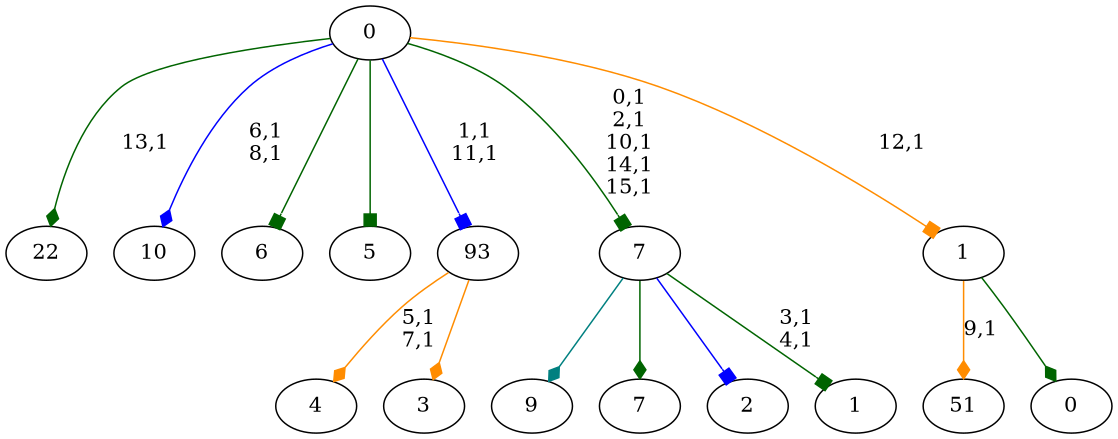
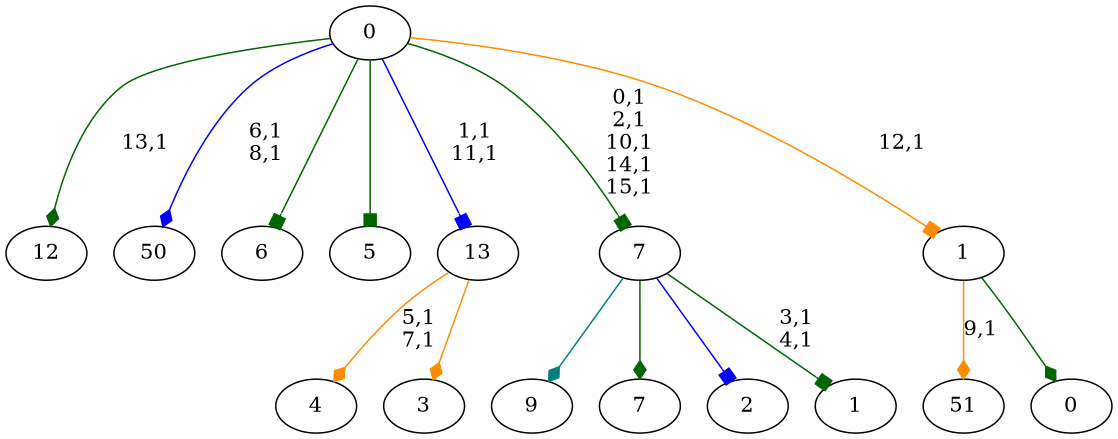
  digraph {
    edge [arrowhead=diamond color=darkgreen]
-   n1 [label=22]
+   n1 [label=12]
    n2 [label=51]
-   n3 [label=10]
+   n3 [label=50]
    n4 [label=9]
    n5 [label=7]
    n6 [label=6]
    n7 [label=5]
    n8 [label=4]
    n9 [label=3]
-   13 [label=93]
+   13
    n11 [label=2]
    n12 [label=1]
    7
    n14 [label=0]
    1
    0
    13 -> n8 [color=darkorange label="5,1\n7,1"]
    13 -> n9 [color=darkorange]
    7 -> n4 [color=teal]
    7 -> n5
    7 -> n11 [arrowhead=box color=blue]
    7 -> n12 [arrowhead=box label="3,1\n4,1"]
    1 -> n2 [color=darkorange label="9,1"]
    1 -> n14
    0 -> n1 [label="13,1"]
    0 -> n3 [color=blue label="6,1\n8,1"]
    0 -> n6 [arrowhead=box]
    0 -> n7 [arrowhead=box]
    0 -> 13 [arrowhead=box color=blue label="1,1\n11,1"]
    0 -> 7 [arrowhead=box label="0,1\n2,1\n10,1\n14,1\n15,1"]
    0 -> 1 [arrowhead=box color=darkorange label="12,1"]
  }
